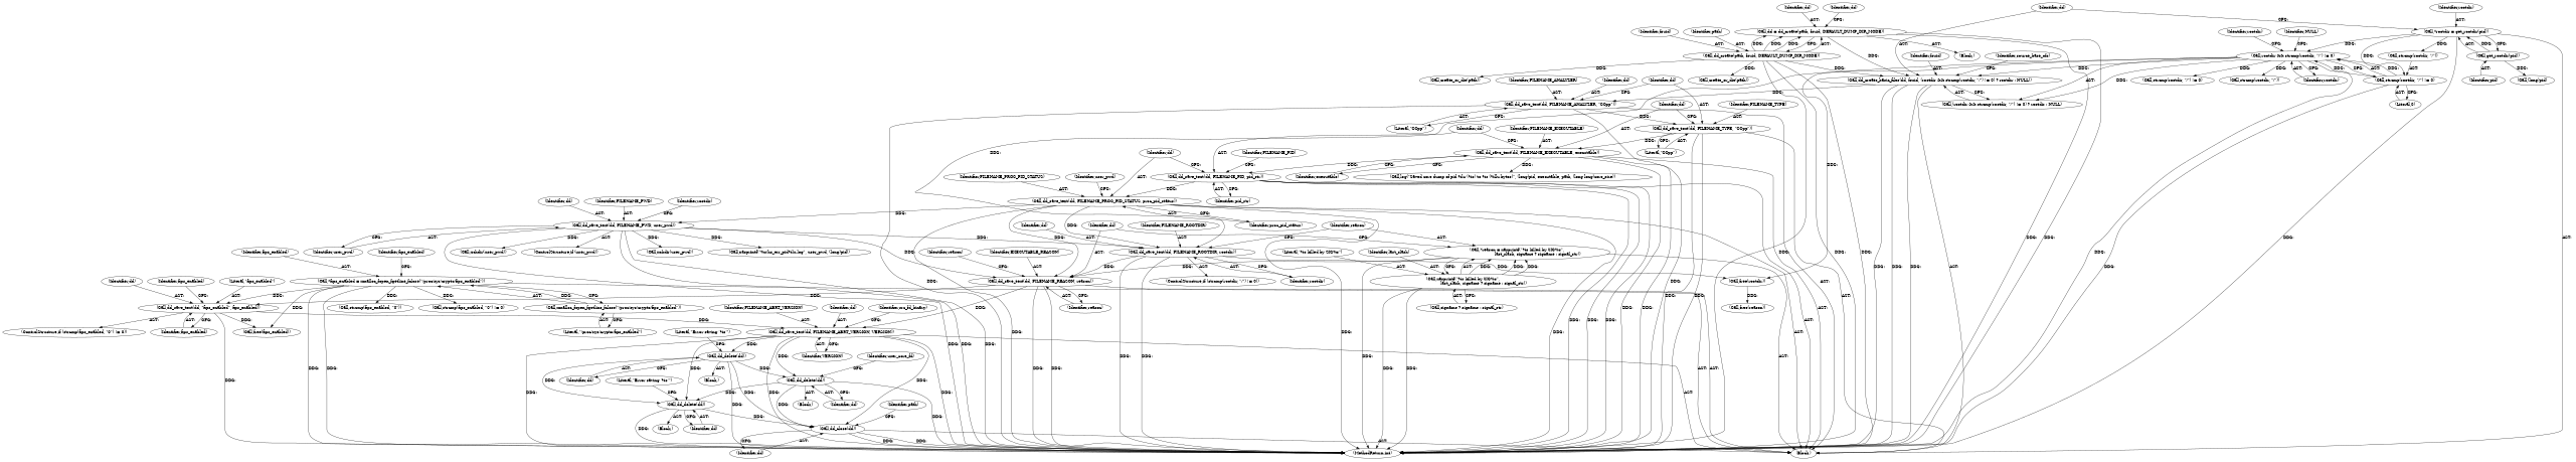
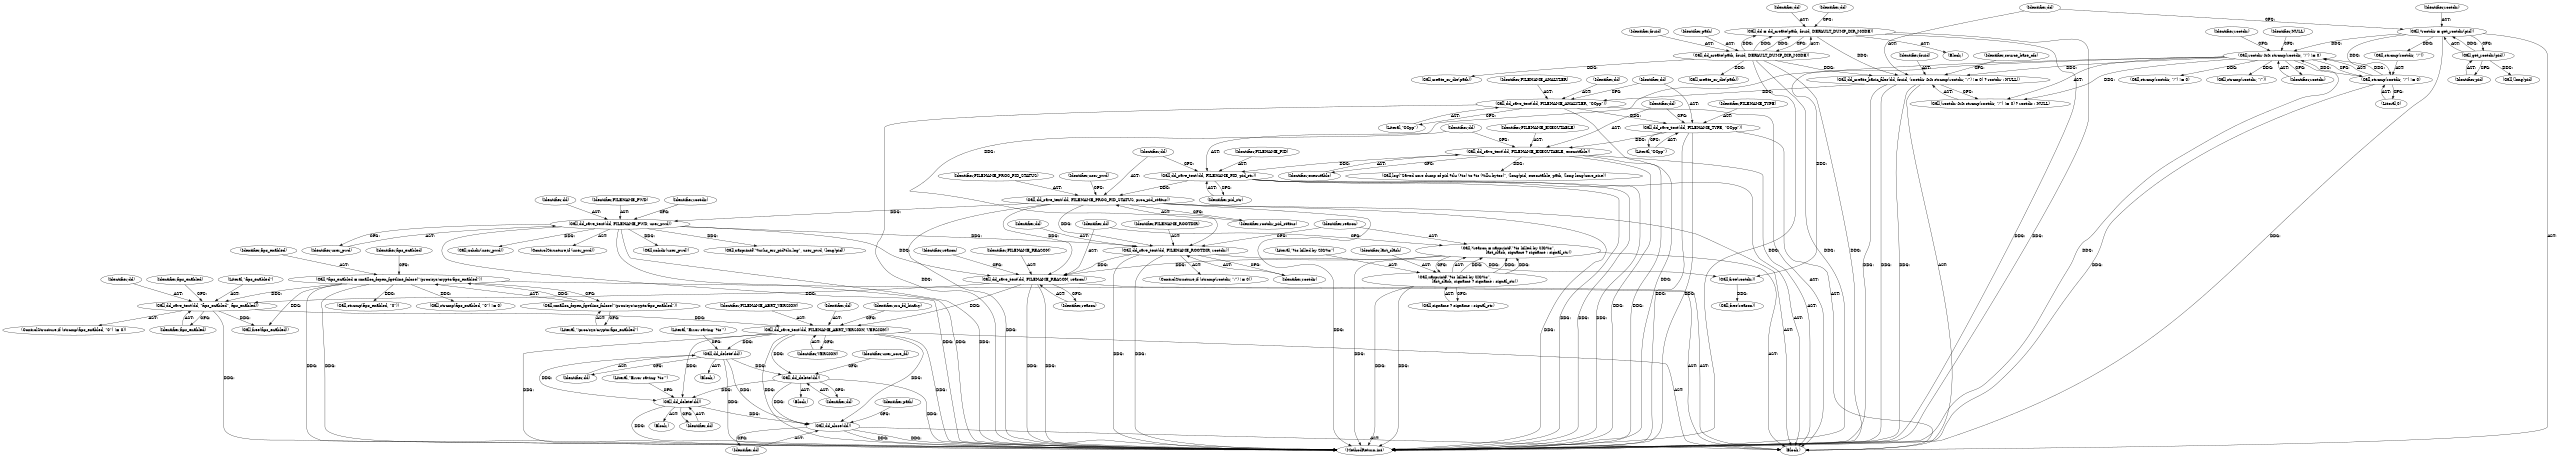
  digraph {
    n1 [label="(Call,dd_delete(dd))"]
    n2 [label="(Call,dd_close(dd))"]
    n3 [label="(Block,)"]
    n4 [label="(Identifier,dd)"]
    n5 [label="(MethodReturn,int)"]
    n6 [label="(Block,)"]
    n7 [label="(Identifier,dd)"]
    n8 [label="(Call,dd_delete(dd))"]
    n9 [label="(Call,dd_delete(dd))"]
    n10 [label="(Block,)"]
    n11 [label="(Identifier,dd)"]
    n12 [label="(Block,)"]
    n13 [label="(Identifier,dd)"]
    n14 [label="(Call,dd_save_text(dd, FILENAME_ABRT_VERSION, VERSION))"]
    n15 [label="(Identifier,VERSION)"]
    n16 [label="(Call,dd_save_text(dd, FILENAME_REASON, reason))"]
    n17 [label="(Call,dd_save_text(dd, \"fips_enabled\", fips_enabled))"]
    n18 [label="(Identifier,reason)"]
    n19 [label="(Call,free(fips_enabled))"]
    n20 [label="(ControlStructure,if (strcmp(fips_enabled, \"0\") != 0))"]
    n21 [label="(Identifier,fips_enabled)"]
    n22 [label="(Call,free(reason))"]
    n23 [label="(Call,dd_save_text(dd, FILENAME_PWD, user_pwd))"]
    n24 [label="(Call,dd_save_text(dd, FILENAME_ROOTDIR, rootdir))"]
    n25 [label="(Identifier,user_pwd)"]
    n26 [label="(Call,xchdir(user_pwd))"]
    n27 [label="(ControlStructure,if (user_pwd))"]
    n28 [label="(Call,xchdir(user_pwd))"]
    n29 [label="(Call,xasprintf(\"%s/hs_err_pid%lu.log\", user_pwd, (long)pid))"]
    n30 [label="(Call,free(rootdir))"]
    n31 [label="(ControlStructure,if (strcmp(rootdir, \"/\") != 0))"]
    n32 [label="(Identifier,rootdir)"]
    n33 [label="(Call,dd_save_text(dd, FILENAME_PROC_PID_STATUS, proc_pid_status))"]
-   n34 [label="(Identifier,proc_pid_status)"]
+   n34 [label="(Identifier,rootdir_pid_status)"]
    n35 [label="(Call,dd_save_text(dd, FILENAME_PID, pid_str))"]
    n36 [label="(Identifier,pid_str)"]
    n37 [label="(Call,dd_save_text(dd, FILENAME_EXECUTABLE, executable))"]
    n38 [label="(Identifier,executable)"]
    n39 [label="(Call,log(\"Saved core dump of pid %lu (%s) to %s (%llu bytes)\", (long)pid, executable, path, (long long)core_size))"]
    n40 [label="(Call,dd_save_text(dd, FILENAME_TYPE, \"CCpp\"))"]
    n41 [label="(Literal,\"CCpp\")"]
    n42 [label="(Call,dd_save_text(dd, FILENAME_ANALYZER, \"CCpp\"))"]
    n43 [label="(Literal,\"CCpp\")"]
    n44 [label="(Call,dd_create_basic_files(dd, fsuid, (rootdir && strcmp(rootdir, \"/\") != 0) ? rootdir : NULL))"]
    n45 [label="(Call,(rootdir && strcmp(rootdir, \"/\") != 0) ? rootdir : NULL)"]
    n46 [label="(Call,dd = dd_create(path, fsuid, DEFAULT_DUMP_DIR_MODE))"]
    n47 [label="(Call,dd_create(path, fsuid, DEFAULT_DUMP_DIR_MODE))"]
    n48 [label="(Block,)"]
    n49 [label="(Call,create_or_die(path))"]
    n50 [label="(Call,create_or_die(path))"]
    n51 [label="(Call,rootdir && strcmp(rootdir, \"/\") != 0)"]
    n52 [label="(Call,strcmp(rootdir, \"/\") != 0)"]
    n53 [label="(Identifier,rootdir)"]
    n54 [label="(Call,strcmp(rootdir, \"/\") != 0)"]
    n55 [label="(Call,strcmp(rootdir, \"/\"))"]
    n56 [label="(Literal,0)"]
    n57 [label="(Call,*rootdir = get_rootdir(pid))"]
    n58 [label="(Call,get_rootdir(pid))"]
    n59 [label="(Call,strcmp(rootdir, \"/\"))"]
    n60 [label="(Call,(long)pid)"]
    n61 [label="(Identifier,pid)"]
    n62 [label="(Call,*reason = xasprintf(\"%s killed by SIG%s\",\n                                 last_slash, signame ? signame : signal_str))"]
    n63 [label="(Call,xasprintf(\"%s killed by SIG%s\",\n                                 last_slash, signame ? signame : signal_str))"]
    n64 [label="(Call,signame ? signame : signal_str)"]
    n65 [label="(Call,*fips_enabled = xmalloc_fopen_fgetline_fclose(\"/proc/sys/crypto/fips_enabled\"))"]
    n66 [label="(Call,xmalloc_fopen_fgetline_fclose(\"/proc/sys/crypto/fips_enabled\"))"]
    n67 [label="(Call,strcmp(fips_enabled, \"0\"))"]
    n68 [label="(Call,strcmp(fips_enabled, \"0\") != 0)"]
    n69 [label="(Literal,\"/proc/sys/crypto/fips_enabled\")"]
    n70 [label="(Identifier,user_core_fd)"]
    n71 [label="(Literal,\"Error saving '%s'\")"]
    n72 [label="(Identifier,fsuid)"]
    n73 [label="(Identifier,fips_enabled)"]
    n74 [label="(Identifier,dd)"]
    n75 [label="(Literal,\"%s killed by SIG%s\")"]
    n76 [label="(Identifier,FILENAME_PWD)"]
    n77 [label="(Identifier,rootdir)"]
    n78 [label="(Identifier,FILENAME_ANALYZER)"]
    n79 [label="(Identifier,NULL)"]
    n80 [label="(Identifier,dd)"]
    n81 [label="(Identifier,fsuid)"]
-   n82 [label="(Identifier,EXECUTABLE_REASON)"]
+   n82 [label="(Identifier,FILENAME_REASON)"]
    n83 [label="(Identifier,dd)"]
    n84 [label="(Identifier,source_base_ofs)"]
    n85 [label="(Identifier,dd)"]
    n86 [label="(Identifier,dd)"]
    n87 [label="(Identifier,rootdir)"]
    n88 [label="(Identifier,dd)"]
    n89 [label="(Literal,\"fips_enabled\")"]
    n90 [label="(Identifier,user_pwd)"]
    n91 [label="(Identifier,reason)"]
    n92 [label="(Identifier,path)"]
    n93 [label="(Identifier,path)"]
    n94 [label="(Identifier,last_slash)"]
    n95 [label="(Identifier,FILENAME_ROOTDIR)"]
    n96 [label="(Identifier,FILENAME_TYPE)"]
    n97 [label="(Identifier,dd)"]
    n98 [label="(Identifier,dd)"]
    n99 [label="(Literal,\"Error saving '%s'\")"]
    n100 [label="(Identifier,fips_enabled)"]
    n101 [label="(Identifier,reason)"]
    n102 [label="(Identifier,dd)"]
    n103 [label="(Identifier,FILENAME_ABRT_VERSION)"]
    n104 [label="(Identifier,fips_enabled)"]
    n105 [label="(Identifier,FILENAME_EXECUTABLE)"]
    n106 [label="(Identifier,rootdir)"]
    n107 [label="(Identifier,dd)"]
    n108 [label="(Identifier,dd)"]
    n109 [label="(Identifier,dd)"]
    n110 [label="(Identifier,src_fd_binary)"]
    n111 [label="(Identifier,dd)"]
    n112 [label="(Identifier,FILENAME_PID)"]
    n113 [label="(Identifier,FILENAME_PROC_PID_STATUS)"]
    n1 -> n2 [label="DDG: "]
    n1 -> n3 [label="AST: "]
    n1 -> n4 [label="CFG: "]
    n1 -> n5 [label="DDG: "]
    n2 -> n5 [label="DDG: "]
    n2 -> n5 [label="DDG: "]
    n2 -> n6 [label="AST: "]
    n2 -> n7 [label="CFG: "]
    n4 -> n1 [label="AST: "]
    n7 -> n2 [label="AST: "]
    n8 -> n1 [label="DDG: "]
    n8 -> n2 [label="DDG: "]
    n8 -> n5 [label="DDG: "]
    n8 -> n9 [label="DDG: "]
    n8 -> n10 [label="AST: "]
    n8 -> n11 [label="CFG: "]
    n9 -> n1 [label="DDG: "]
    n9 -> n2 [label="DDG: "]
    n9 -> n5 [label="DDG: "]
    n9 -> n12 [label="AST: "]
    n9 -> n13 [label="CFG: "]
    n11 -> n8 [label="AST: "]
    n13 -> n9 [label="AST: "]
    n14 -> n1 [label="DDG: "]
    n14 -> n2 [label="DDG: "]
    n14 -> n5 [label="DDG: "]
    n14 -> n5 [label="DDG: "]
    n14 -> n5 [label="DDG: "]
    n14 -> n6 [label="AST: "]
    n14 -> n8 [label="DDG: "]
    n14 -> n9 [label="DDG: "]
    n14 -> n15 [label="CFG: "]
    n15 -> n14 [label="AST: "]
    n16 -> n5 [label="DDG: "]
    n16 -> n5 [label="DDG: "]
    n16 -> n6 [label="AST: "]
    n16 -> n14 [label="DDG: "]
    n16 -> n17 [label="DDG: "]
    n16 -> n18 [label="CFG: "]
    n17 -> n5 [label="DDG: "]
    n17 -> n14 [label="DDG: "]
    n17 -> n19 [label="DDG: "]
    n17 -> n20 [label="AST: "]
    n17 -> n21 [label="CFG: "]
    n18 -> n16 [label="AST: "]
    n21 -> n17 [label="AST: "]
    n23 -> n5 [label="DDG: "]
    n23 -> n5 [label="DDG: "]
    n23 -> n5 [label="DDG: "]
    n23 -> n16 [label="DDG: "]
    n23 -> n24 [label="DDG: "]
    n23 -> n25 [label="CFG: "]
    n23 -> n26 [label="DDG: "]
    n23 -> n27 [label="AST: "]
    n23 -> n28 [label="DDG: "]
    n23 -> n29 [label="DDG: "]
    n24 -> n5 [label="DDG: "]
    n24 -> n5 [label="DDG: "]
    n24 -> n16 [label="DDG: "]
    n24 -> n30 [label="DDG: "]
    n24 -> n31 [label="AST: "]
    n24 -> n32 [label="CFG: "]
    n25 -> n23 [label="AST: "]
    n30 -> n22 [label="DDG: "]
    n32 -> n24 [label="AST: "]
    n33 -> n5 [label="DDG: "]
    n33 -> n5 [label="DDG: "]
    n33 -> n5 [label="DDG: "]
    n33 -> n6 [label="AST: "]
    n33 -> n16 [label="DDG: "]
    n33 -> n23 [label="DDG: "]
    n33 -> n24 [label="DDG: "]
    n33 -> n34 [label="CFG: "]
    n34 -> n33 [label="AST: "]
    n35 -> n5 [label="DDG: "]
    n35 -> n5 [label="DDG: "]
    n35 -> n5 [label="DDG: "]
    n35 -> n6 [label="AST: "]
    n35 -> n33 [label="DDG: "]
    n35 -> n36 [label="CFG: "]
    n36 -> n35 [label="AST: "]
    n37 -> n5 [label="DDG: "]
    n37 -> n5 [label="DDG: "]
    n37 -> n6 [label="AST: "]
    n37 -> n35 [label="DDG: "]
    n37 -> n38 [label="CFG: "]
    n37 -> n39 [label="DDG: "]
-   n38 -> n37 [label="CFG: "]
+   n38 -> n37 [label="AST: "]
    n40 -> n5 [label="DDG: "]
    n40 -> n5 [label="DDG: "]
    n40 -> n6 [label="AST: "]
    n40 -> n37 [label="DDG: "]
    n40 -> n41 [label="CFG: "]
    n41 -> n40 [label="AST: "]
    n42 -> n5 [label="DDG: "]
    n42 -> n5 [label="DDG: "]
    n42 -> n6 [label="AST: "]
    n42 -> n40 [label="DDG: "]
    n42 -> n43 [label="CFG: "]
    n43 -> n42 [label="AST: "]
    n44 -> n5 [label="DDG: "]
    n44 -> n5 [label="DDG: "]
    n44 -> n5 [label="DDG: "]
    n44 -> n6 [label="AST: "]
    n44 -> n42 [label="DDG: "]
    n44 -> n45 [label="CFG: "]
    n45 -> n44 [label="AST: "]
    n46 -> n5 [label="DDG: "]
    n46 -> n5 [label="DDG: "]
    n46 -> n44 [label="DDG: "]
    n46 -> n47 [label="CFG: "]
    n46 -> n48 [label="AST: "]
    n47 -> n5 [label="DDG: "]
    n47 -> n5 [label="DDG: "]
    n47 -> n5 [label="DDG: "]
    n47 -> n44 [label="DDG: "]
    n47 -> n46 [label="AST: "]
    n47 -> n46 [label="DDG: "]
    n47 -> n46 [label="DDG: "]
    n47 -> n46 [label="DDG: "]
    n47 -> n49 [label="DDG: "]
    n47 -> n50 [label="DDG: "]
    n51 -> n5 [label="DDG: "]
    n51 -> n24 [label="DDG: "]
    n51 -> n30 [label="DDG: "]
    n51 -> n44 [label="DDG: "]
    n51 -> n45 [label="AST: "]
    n51 -> n45 [label="DDG: "]
    n51 -> n52 [label="CFG: "]
    n51 -> n53 [label="CFG: "]
    n51 -> n54 [label="DDG: "]
    n51 -> n55 [label="DDG: "]
    n52 -> n5 [label="DDG: "]
    n52 -> n51 [label="AST: "]
    n52 -> n51 [label="DDG: "]
    n52 -> n51 [label="DDG: "]
    n52 -> n56 [label="CFG: "]
    n53 -> n51 [label="AST: "]
    n56 -> n52 [label="AST: "]
    n57 -> n5 [label="DDG: "]
    n57 -> n6 [label="AST: "]
    n57 -> n51 [label="DDG: "]
    n57 -> n52 [label="DDG: "]
    n57 -> n58 [label="CFG: "]
    n57 -> n59 [label="DDG: "]
    n58 -> n57 [label="AST: "]
    n58 -> n57 [label="DDG: "]
    n58 -> n60 [label="DDG: "]
+   n58 -> n61 [label="CFG: "]
    n59 -> n52 [label="AST: "]
    n61 -> n58 [label="AST: "]
    n62 -> n5 [label="DDG: "]
    n62 -> n6 [label="AST: "]
    n62 -> n16 [label="DDG: "]
    n62 -> n63 [label="CFG: "]
    n63 -> n5 [label="DDG: "]
    n63 -> n5 [label="DDG: "]
    n63 -> n62 [label="AST: "]
    n63 -> n62 [label="DDG: "]
    n63 -> n62 [label="DDG: "]
    n63 -> n62 [label="DDG: "]
    n63 -> n64 [label="CFG: "]
    n64 -> n63 [label="AST: "]
    n65 -> n5 [label="DDG: "]
    n65 -> n5 [label="DDG: "]
    n65 -> n6 [label="AST: "]
    n65 -> n17 [label="DDG: "]
    n65 -> n19 [label="DDG: "]
    n65 -> n66 [label="CFG: "]
    n65 -> n67 [label="DDG: "]
    n65 -> n68 [label="DDG: "]
    n66 -> n65 [label="AST: "]
    n66 -> n65 [label="DDG: "]
    n66 -> n69 [label="CFG: "]
    n69 -> n66 [label="AST: "]
    n70 -> n9 [label="CFG: "]
    n71 -> n8 [label="CFG: "]
    n72 -> n44 [label="AST: "]
    n73 -> n65 [label="CFG: "]
    n74 -> n23 [label="AST: "]
    n75 -> n63 [label="AST: "]
    n76 -> n23 [label="AST: "]
    n77 -> n51 [label="CFG: "]
    n78 -> n42 [label="AST: "]
    n79 -> n51 [label="CFG: "]
    n80 -> n42 [label="AST: "]
    n81 -> n47 [label="AST: "]
    n82 -> n16 [label="AST: "]
    n83 -> n37 [label="AST: "]
    n83 -> n40 [label="CFG: "]
    n84 -> n44 [label="CFG: "]
    n85 -> n24 [label="AST: "]
    n86 -> n16 [label="AST: "]
    n86 -> n62 [label="CFG: "]
    n87 -> n57 [label="AST: "]
    n88 -> n40 [label="AST: "]
    n88 -> n42 [label="CFG: "]
    n89 -> n17 [label="AST: "]
    n90 -> n33 [label="CFG: "]
    n91 -> n16 [label="CFG: "]
    n92 -> n2 [label="CFG: "]
    n93 -> n47 [label="AST: "]
    n94 -> n63 [label="AST: "]
    n95 -> n24 [label="AST: "]
    n96 -> n40 [label="AST: "]
    n97 -> n46 [label="CFG: "]
    n98 -> n44 [label="AST: "]
    n98 -> n57 [label="CFG: "]
    n99 -> n1 [label="CFG: "]
    n100 -> n65 [label="AST: "]
    n101 -> n24 [label="CFG: "]
    n101 -> n62 [label="AST: "]
    n102 -> n17 [label="AST: "]
    n103 -> n14 [label="AST: "]
    n104 -> n17 [label="CFG: "]
    n105 -> n37 [label="AST: "]
    n106 -> n23 [label="CFG: "]
    n107 -> n14 [label="AST: "]
    n108 -> n46 [label="AST: "]
    n109 -> n33 [label="AST: "]
    n109 -> n35 [label="CFG: "]
    n110 -> n14 [label="CFG: "]
    n111 -> n35 [label="AST: "]
    n111 -> n37 [label="CFG: "]
-   n112 -> n35 [label="CFG: "]
+   n112 -> n35 [label="AST: "]
    n113 -> n33 [label="AST: "]
  }
